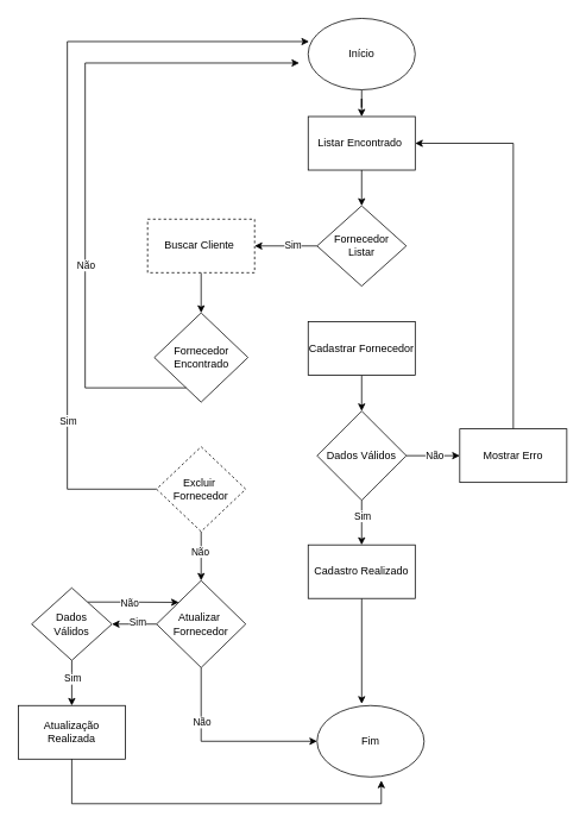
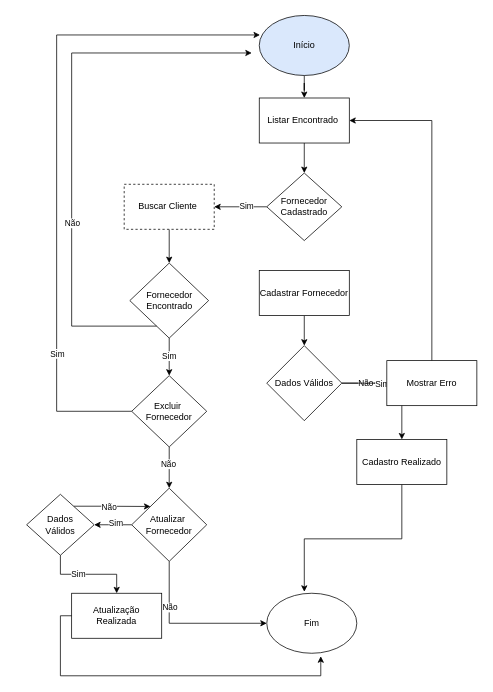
  <mxCell id="0" />
  <mxCell id="1" parent="0" />
  <mxCell id="2" value="" style="edgeStyle=orthogonalEdgeStyle;rounded=0;orthogonalLoop=1;jettySize=auto;html=1;" parent="1" source="3" target="5" edge="1"><mxGeometry relative="1" as="geometry" /></mxCell>
- <mxCell id="3" value="&lt;font style=&quot;vertical-align: inherit;&quot;&gt;&lt;font style=&quot;vertical-align: inherit;&quot;&gt;Início&lt;/font&gt;&lt;/font&gt;" style="ellipse;whiteSpace=wrap;html=1;" parent="1" vertex="1"><mxGeometry x="345" y="20" width="120" height="80" as="geometry" /></mxCell>
+ <mxCell id="3" value="&lt;font style=&quot;vertical-align: inherit;&quot;&gt;&lt;font style=&quot;vertical-align: inherit;&quot;&gt;Início&lt;/font&gt;&lt;/font&gt;" style="ellipse;whiteSpace=wrap;html=1;fillColor=#dae8fc;" parent="1" vertex="1"><mxGeometry x="345" y="20" width="120" height="80" as="geometry" /></mxCell>
  <mxCell id="4" value="" style="edgeStyle=orthogonalEdgeStyle;rounded=0;orthogonalLoop=1;jettySize=auto;html=1;" edge="1" parent="1" source="5" target="8"><mxGeometry relative="1" as="geometry" /></mxCell>
  <mxCell id="5" value="Listar Encontrado&amp;nbsp;" style="whiteSpace=wrap;html=1;" parent="1" vertex="1"><mxGeometry x="345" y="130" width="120" height="60" as="geometry" /></mxCell>
  <mxCell id="6" value="" style="edgeStyle=orthogonalEdgeStyle;rounded=0;orthogonalLoop=1;jettySize=auto;html=1;" edge="1" parent="1" source="8" target="10"><mxGeometry relative="1" as="geometry" /></mxCell>
  <mxCell id="7" value="Sim" style="edgeLabel;html=1;align=center;verticalAlign=middle;resizable=0;points=[];" vertex="1" connectable="0" parent="6"><mxGeometry x="-0.2" y="-2" relative="1" as="geometry"><mxPoint as="offset" /></mxGeometry></mxCell>
- <mxCell id="8" value="Fornecedor&lt;div&gt;Listar&lt;/div&gt;" style="rhombus;whiteSpace=wrap;html=1;" vertex="1" parent="1"><mxGeometry x="355" y="230" width="100" height="90" as="geometry" /></mxCell>
+ <mxCell id="8" value="Fornecedor&lt;div&gt;Cadastrado&lt;/div&gt;" style="rhombus;whiteSpace=wrap;html=1;" vertex="1" parent="1"><mxGeometry x="355" y="230" width="100" height="90" as="geometry" /></mxCell>
  <mxCell id="9" value="" style="edgeStyle=orthogonalEdgeStyle;rounded=0;orthogonalLoop=1;jettySize=auto;html=1;" edge="1" parent="1" source="10" target="24"><mxGeometry relative="1" as="geometry" /></mxCell>
  <mxCell id="10" value="Buscar Cliente&amp;nbsp;" style="whiteSpace=wrap;html=1;dashed=1;" vertex="1" parent="1"><mxGeometry x="165" y="245" width="120" height="60" as="geometry" /></mxCell>
  <mxCell id="11" value="" style="edgeStyle=orthogonalEdgeStyle;rounded=0;orthogonalLoop=1;jettySize=auto;html=1;" edge="1" parent="1" source="12" target="17"><mxGeometry relative="1" as="geometry" /></mxCell>
  <mxCell id="12" value="Cadastrar Fornecedor" style="whiteSpace=wrap;html=1;" vertex="1" parent="1"><mxGeometry x="345" y="360" width="120" height="60" as="geometry" /></mxCell>
  <mxCell id="13" value="" style="edgeStyle=orthogonalEdgeStyle;rounded=0;orthogonalLoop=1;jettySize=auto;html=1;" edge="1" parent="1" source="17" target="19"><mxGeometry relative="1" as="geometry" /></mxCell>
  <mxCell id="14" value="Não" style="edgeLabel;html=1;align=center;verticalAlign=middle;resizable=0;points=[];" vertex="1" connectable="0" parent="13"><mxGeometry x="0.033" y="1" relative="1" as="geometry"><mxPoint as="offset" /></mxGeometry></mxCell>
  <mxCell id="15" value="" style="edgeStyle=orthogonalEdgeStyle;rounded=0;orthogonalLoop=1;jettySize=auto;html=1;" edge="1" parent="1" source="17" target="21"><mxGeometry relative="1" as="geometry" /></mxCell>
  <mxCell id="16" value="Sim" style="edgeLabel;html=1;align=center;verticalAlign=middle;resizable=0;points=[];" vertex="1" connectable="0" parent="15"><mxGeometry x="-0.32" relative="1" as="geometry"><mxPoint as="offset" /></mxGeometry></mxCell>
  <mxCell id="17" value="Dados Válidos" style="rhombus;whiteSpace=wrap;html=1;" vertex="1" parent="1"><mxGeometry x="355" y="460" width="100" height="100" as="geometry" /></mxCell>
  <mxCell id="18" style="edgeStyle=orthogonalEdgeStyle;rounded=0;orthogonalLoop=1;jettySize=auto;html=1;entryX=1;entryY=0.5;entryDx=0;entryDy=0;" edge="1" parent="1" source="19" target="5"><mxGeometry relative="1" as="geometry"><Array as="points"><mxPoint x="575" y="160" /></Array></mxGeometry></mxCell>
  <mxCell id="19" value="Mostrar Erro" style="whiteSpace=wrap;html=1;" vertex="1" parent="1"><mxGeometry x="515" y="480" width="120" height="60" as="geometry" /></mxCell>
  <mxCell id="20" value="" style="edgeStyle=orthogonalEdgeStyle;rounded=0;orthogonalLoop=1;jettySize=auto;html=1;entryX=0.417;entryY=-0.025;entryDx=0;entryDy=0;entryPerimeter=0;" edge="1" parent="1" source="21" target="37"><mxGeometry relative="1" as="geometry"><mxPoint x="405" y="780" as="targetPoint" /></mxGeometry></mxCell>
- <mxCell id="21" value="Cadastro Realizado" style="whiteSpace=wrap;html=1;" vertex="1" parent="1"><mxGeometry x="345" y="610" width="120" height="60" as="geometry" /></mxCell>
+ <mxCell id="21" value="Cadastro Realizado" style="whiteSpace=wrap;html=1;" vertex="1" parent="1"><mxGeometry x="475" y="585" width="120" height="60" as="geometry" /></mxCell>
+ <mxCell id="22" value="" style="edgeStyle=orthogonalEdgeStyle;rounded=0;orthogonalLoop=1;jettySize=auto;html=1;" edge="1" parent="1" source="24" target="29"><mxGeometry relative="1" as="geometry" /></mxCell>
+ <mxCell id="23" value="Sim" style="edgeLabel;html=1;align=center;verticalAlign=middle;resizable=0;points=[];" vertex="1" connectable="0" parent="22"><mxGeometry x="-0.086" y="-1" relative="1" as="geometry"><mxPoint as="offset" /></mxGeometry></mxCell>
  <mxCell id="24" value="Fornecedor&lt;div&gt;Encontrado&lt;/div&gt;" style="rhombus;whiteSpace=wrap;html=1;" vertex="1" parent="1"><mxGeometry x="172.5" y="350" width="105" height="100" as="geometry" /></mxCell>
  <mxCell id="25" style="edgeStyle=orthogonalEdgeStyle;rounded=0;orthogonalLoop=1;jettySize=auto;html=1;" edge="1" parent="1" source="24"><mxGeometry relative="1" as="geometry"><mxPoint x="142.5" y="434" as="sourcePoint" /><mxPoint x="335" y="70" as="targetPoint" /><Array as="points"><mxPoint x="95" y="434" /><mxPoint x="95" y="70" /></Array></mxGeometry></mxCell>
  <mxCell id="26" value="Não" style="edgeLabel;html=1;align=center;verticalAlign=middle;resizable=0;points=[];" vertex="1" connectable="0" parent="25"><mxGeometry x="-0.298" relative="1" as="geometry"><mxPoint y="1" as="offset" /></mxGeometry></mxCell>
  <mxCell id="27" value="" style="edgeStyle=orthogonalEdgeStyle;rounded=0;orthogonalLoop=1;jettySize=auto;html=1;" edge="1" parent="1" source="29" target="36"><mxGeometry relative="1" as="geometry" /></mxCell>
  <mxCell id="28" value="Não" style="edgeLabel;html=1;align=center;verticalAlign=middle;resizable=0;points=[];" vertex="1" connectable="0" parent="27"><mxGeometry x="-0.2" y="-2" relative="1" as="geometry"><mxPoint as="offset" /></mxGeometry></mxCell>
- <mxCell id="29" value="Excluir&amp;nbsp;&lt;div&gt;Fornecedor&lt;/div&gt;" style="rhombus;whiteSpace=wrap;html=1;dashed=1;" vertex="1" parent="1"><mxGeometry x="175" y="500" width="100" height="95" as="geometry" /></mxCell>
+ <mxCell id="29" value="Excluir&amp;nbsp;&lt;div&gt;Fornecedor&lt;/div&gt;" style="rhombus;whiteSpace=wrap;html=1;" vertex="1" parent="1"><mxGeometry x="175" y="500" width="100" height="95" as="geometry" /></mxCell>
  <mxCell id="30" style="edgeStyle=orthogonalEdgeStyle;rounded=0;orthogonalLoop=1;jettySize=auto;html=1;entryX=0.008;entryY=0.325;entryDx=0;entryDy=0;entryPerimeter=0;" edge="1" parent="1" source="29" target="3"><mxGeometry relative="1" as="geometry"><Array as="points"><mxPoint x="75" y="548" /><mxPoint x="75" y="46" /></Array></mxGeometry></mxCell>
  <mxCell id="31" value="Sim" style="edgeLabel;html=1;align=center;verticalAlign=middle;resizable=0;points=[];" vertex="1" connectable="0" parent="30"><mxGeometry x="-0.591" relative="1" as="geometry"><mxPoint y="1" as="offset" /></mxGeometry></mxCell>
  <mxCell id="32" value="" style="edgeStyle=orthogonalEdgeStyle;rounded=0;orthogonalLoop=1;jettySize=auto;html=1;" edge="1" parent="1" source="36" target="37"><mxGeometry relative="1" as="geometry"><Array as="points"><mxPoint x="225" y="830" /></Array></mxGeometry></mxCell>
  <mxCell id="33" value="Não" style="edgeLabel;html=1;align=center;verticalAlign=middle;resizable=0;points=[];" vertex="1" connectable="0" parent="32"><mxGeometry x="-0.431" relative="1" as="geometry"><mxPoint y="1" as="offset" /></mxGeometry></mxCell>
  <mxCell id="34" value="" style="edgeStyle=orthogonalEdgeStyle;rounded=0;orthogonalLoop=1;jettySize=auto;html=1;" edge="1" parent="1" source="36" target="42"><mxGeometry relative="1" as="geometry" /></mxCell>
  <mxCell id="35" value="Sim" style="edgeLabel;html=1;align=center;verticalAlign=middle;resizable=0;points=[];" vertex="1" connectable="0" parent="34"><mxGeometry x="-0.12" y="-2" relative="1" as="geometry"><mxPoint as="offset" /></mxGeometry></mxCell>
  <mxCell id="36" value="Atualizar&amp;nbsp;&lt;div&gt;Fornecedor&lt;/div&gt;" style="rhombus;whiteSpace=wrap;html=1;" vertex="1" parent="1"><mxGeometry x="175" y="650" width="100" height="97.5" as="geometry" /></mxCell>
  <mxCell id="37" value="Fim" style="ellipse;whiteSpace=wrap;html=1;" vertex="1" parent="1"><mxGeometry x="355" y="790" width="120" height="80" as="geometry" /></mxCell>
  <mxCell id="38" style="edgeStyle=orthogonalEdgeStyle;rounded=0;orthogonalLoop=1;jettySize=auto;html=1;entryX=0;entryY=0;entryDx=0;entryDy=0;" edge="1" parent="1" source="42" target="36"><mxGeometry relative="1" as="geometry"><Array as="points"><mxPoint x="135" y="674" /><mxPoint x="135" y="674" /></Array></mxGeometry></mxCell>
  <mxCell id="39" value="Não" style="edgeLabel;html=1;align=center;verticalAlign=middle;resizable=0;points=[];" vertex="1" connectable="0" parent="38"><mxGeometry x="-0.074" relative="1" as="geometry"><mxPoint as="offset" /></mxGeometry></mxCell>
  <mxCell id="40" value="" style="edgeStyle=orthogonalEdgeStyle;rounded=0;orthogonalLoop=1;jettySize=auto;html=1;" edge="1" parent="1" source="42" target="43"><mxGeometry relative="1" as="geometry" /></mxCell>
  <mxCell id="41" value="Sim" style="edgeLabel;html=1;align=center;verticalAlign=middle;resizable=0;points=[];" vertex="1" connectable="0" parent="40"><mxGeometry x="-0.225" relative="1" as="geometry"><mxPoint as="offset" /></mxGeometry></mxCell>
  <mxCell id="42" value="Dados&lt;div&gt;Válidos&lt;/div&gt;" style="rhombus;whiteSpace=wrap;html=1;" vertex="1" parent="1"><mxGeometry x="35" y="658.13" width="90" height="81.25" as="geometry" /></mxCell>
- <mxCell id="43" value="Atualização Realizada" style="whiteSpace=wrap;html=1;" vertex="1" parent="1"><mxGeometry x="20" y="789.995" width="120" height="60" as="geometry" /></mxCell>
+ <mxCell id="43" value="Atualização Realizada" style="whiteSpace=wrap;html=1;" vertex="1" parent="1"><mxGeometry x="95" y="789.995" width="120" height="60" as="geometry" /></mxCell>
  <mxCell id="44" style="edgeStyle=orthogonalEdgeStyle;rounded=0;orthogonalLoop=1;jettySize=auto;html=1;entryX=0.6;entryY=1.05;entryDx=0;entryDy=0;entryPerimeter=0;" edge="1" parent="1" source="43" target="37"><mxGeometry relative="1" as="geometry"><Array as="points"><mxPoint x="80" y="900" /><mxPoint x="427" y="900" /></Array></mxGeometry></mxCell>
